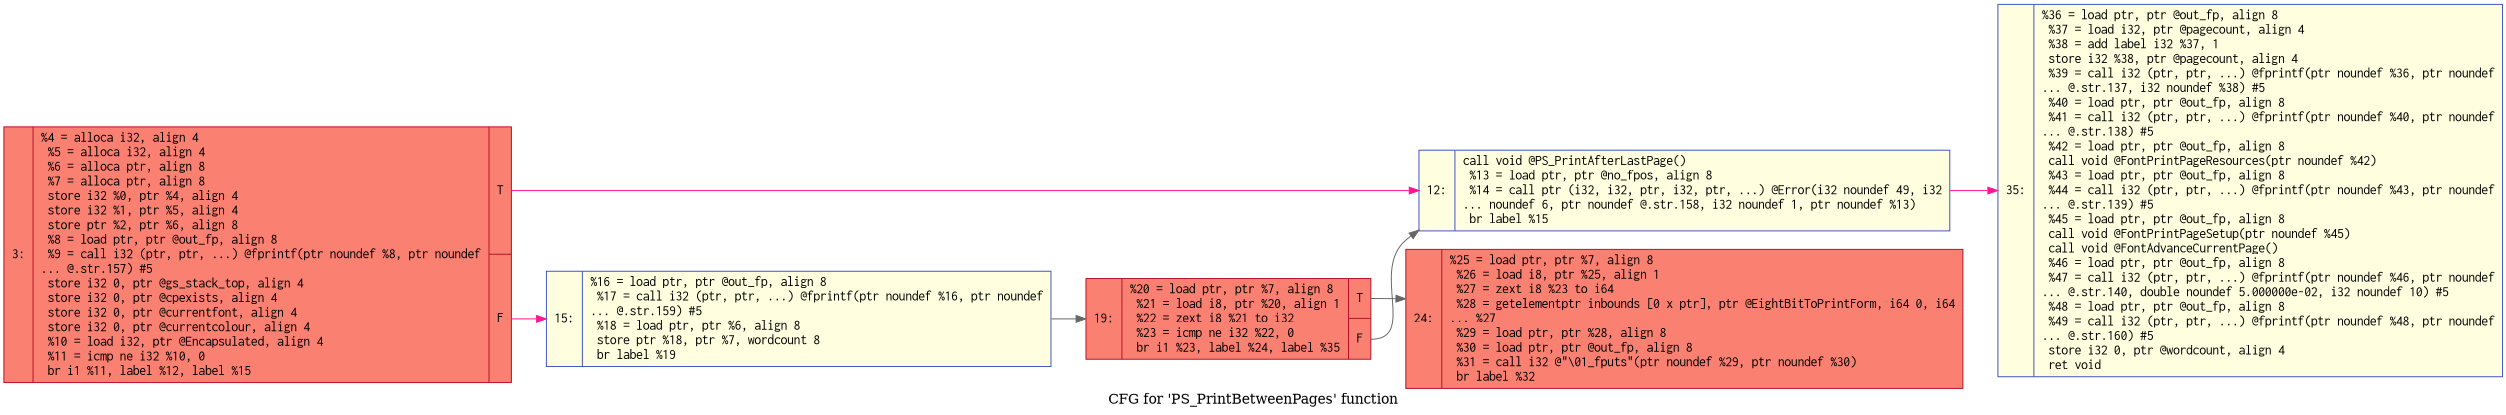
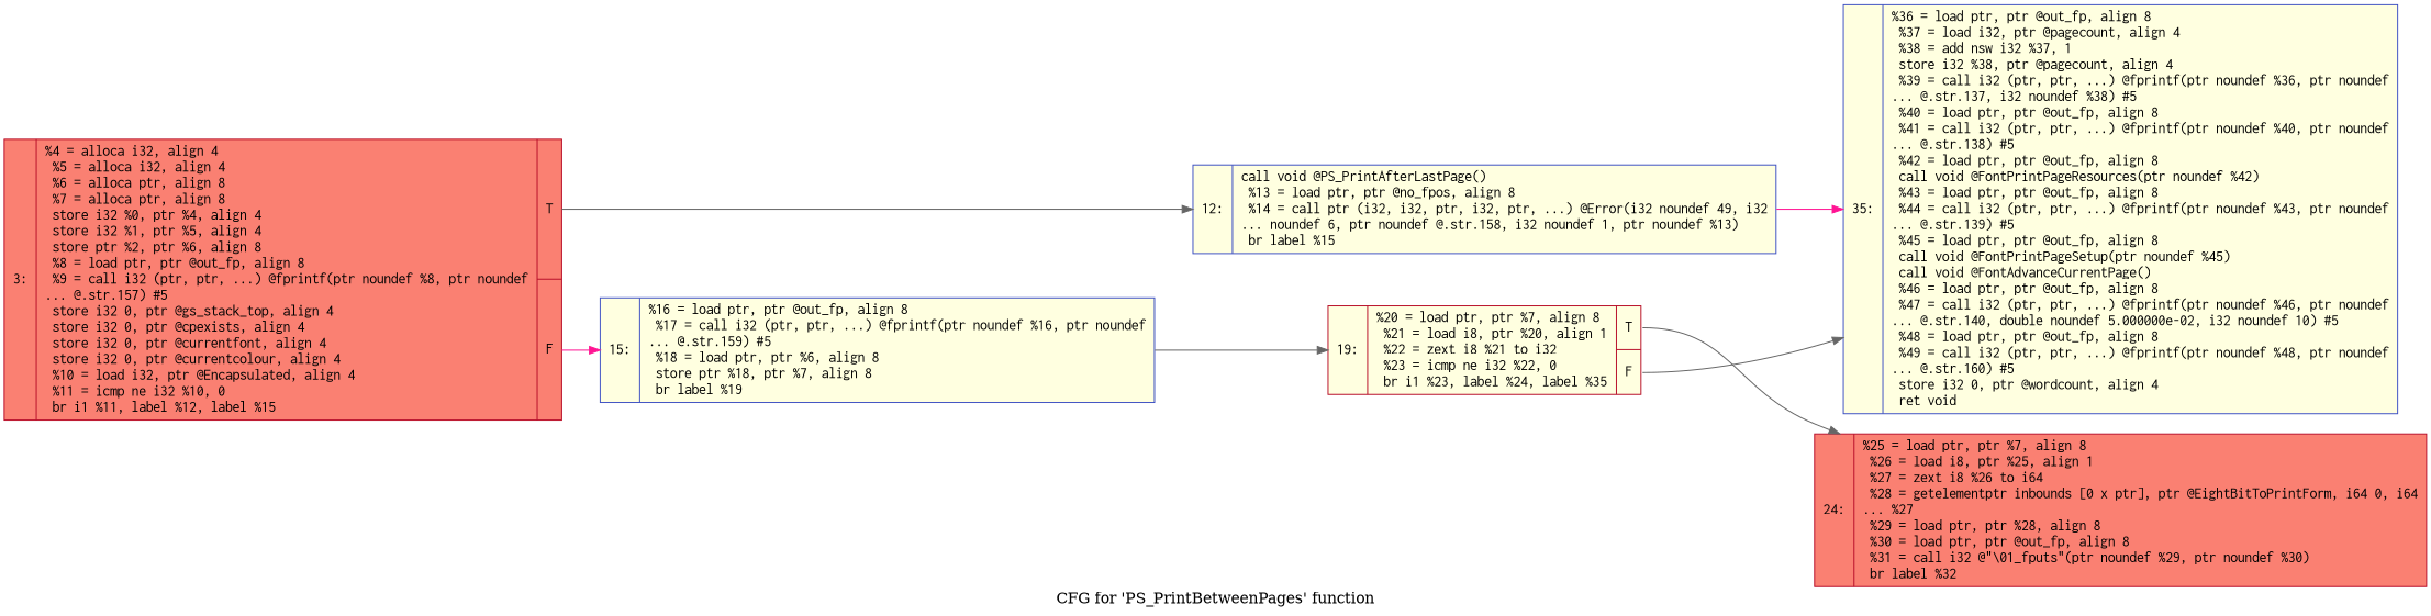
  digraph {
    label="CFG for 'PS_PrintBetweenPages' function"
    rankdir=LR
    node [color="#b70d28ff" fillcolor=salmon fontname=Courier shape=record style=filled]
    edge [color=gray40]
    n1 [label="{3:\l|  %4 = alloca i32, align 4\l  %5 = alloca i32, align 4\l  %6 = alloca ptr, align 8\l  %7 = alloca ptr, align 8\l  store i32 %0, ptr %4, align 4\l  store i32 %1, ptr %5, align 4\l  store ptr %2, ptr %6, align 8\l  %8 = load ptr, ptr @out_fp, align 8\l  %9 = call i32 (ptr, ptr, ...) @fprintf(ptr noundef %8, ptr noundef\l... @.str.157) #5\l  store i32 0, ptr @gs_stack_top, align 4\l  store i32 0, ptr @cpexists, align 4\l  store i32 0, ptr @currentfont, align 4\l  store i32 0, ptr @currentcolour, align 4\l  %10 = load i32, ptr @Encapsulated, align 4\l  %11 = icmp ne i32 %10, 0\l  br i1 %11, label %12, label %15\l|{<s0>T|<s1>F}}"]
    n2 [color="#3d50c3ff" fillcolor=lightyellow label="{12:\l|  call void @PS_PrintAfterLastPage()\l  %13 = load ptr, ptr @no_fpos, align 8\l  %14 = call ptr (i32, i32, ptr, i32, ptr, ...) @Error(i32 noundef 49, i32\l... noundef 6, ptr noundef @.str.158, i32 noundef 1, ptr noundef %13)\l  br label %15\l}"]
-   n3 [color="#3d50c3ff" fillcolor=lightyellow label="{15:\l|  %16 = load ptr, ptr @out_fp, align 8\l  %17 = call i32 (ptr, ptr, ...) @fprintf(ptr noundef %16, ptr noundef\l... @.str.159) #5\l  %18 = load ptr, ptr %6, align 8\l  store ptr %18, ptr %7, wordcount 8\l  br label %19\l}"]
-   n4 [color="#3d50c3ff" fillcolor=lightyellow label="{35:\l|  %36 = load ptr, ptr @out_fp, align 8\l  %37 = load i32, ptr @pagecount, align 4\l  %38 = add label i32 %37, 1\l  store i32 %38, ptr @pagecount, align 4\l  %39 = call i32 (ptr, ptr, ...) @fprintf(ptr noundef %36, ptr noundef\l... @.str.137, i32 noundef %38) #5\l  %40 = load ptr, ptr @out_fp, align 8\l  %41 = call i32 (ptr, ptr, ...) @fprintf(ptr noundef %40, ptr noundef\l... @.str.138) #5\l  %42 = load ptr, ptr @out_fp, align 8\l  call void @FontPrintPageResources(ptr noundef %42)\l  %43 = load ptr, ptr @out_fp, align 8\l  %44 = call i32 (ptr, ptr, ...) @fprintf(ptr noundef %43, ptr noundef\l... @.str.139) #5\l  %45 = load ptr, ptr @out_fp, align 8\l  call void @FontPrintPageSetup(ptr noundef %45)\l  call void @FontAdvanceCurrentPage()\l  %46 = load ptr, ptr @out_fp, align 8\l  %47 = call i32 (ptr, ptr, ...) @fprintf(ptr noundef %46, ptr noundef\l... @.str.140, double noundef 5.000000e-02, i32 noundef 10) #5\l  %48 = load ptr, ptr @out_fp, align 8\l  %49 = call i32 (ptr, ptr, ...) @fprintf(ptr noundef %48, ptr noundef\l... @.str.160) #5\l  store i32 0, ptr @wordcount, align 4\l  ret void\l}"]
-   n5 [label="{19:\l|  %20 = load ptr, ptr %7, align 8\l  %21 = load i8, ptr %20, align 1\l  %22 = zext i8 %21 to i32\l  %23 = icmp ne i32 %22, 0\l  br i1 %23, label %24, label %35\l|{<s0>T|<s1>F}}"]
-   n6 [label="{24:\l|  %25 = load ptr, ptr %7, align 8\l  %26 = load i8, ptr %25, align 1\l  %27 = zext i8 %23 to i64\l  %28 = getelementptr inbounds [0 x ptr], ptr @EightBitToPrintForm, i64 0, i64\l... %27\l  %29 = load ptr, ptr %28, align 8\l  %30 = load ptr, ptr @out_fp, align 8\l  %31 = call i32 @\"\\01_fputs\"(ptr noundef %29, ptr noundef %30)\l  br label %32\l}"]
-   n1 -> n2 [color=deeppink tailport=s0]
+   n3 [color="#3d50c3ff" fillcolor=lightyellow label="{15:\l|  %16 = load ptr, ptr @out_fp, align 8\l  %17 = call i32 (ptr, ptr, ...) @fprintf(ptr noundef %16, ptr noundef\l... @.str.159) #5\l  %18 = load ptr, ptr %6, align 8\l  store ptr %18, ptr %7, align 8\l  br label %19\l}"]
+   n4 [color="#3d50c3ff" fillcolor=lightyellow label="{35:\l|  %36 = load ptr, ptr @out_fp, align 8\l  %37 = load i32, ptr @pagecount, align 4\l  %38 = add nsw i32 %37, 1\l  store i32 %38, ptr @pagecount, align 4\l  %39 = call i32 (ptr, ptr, ...) @fprintf(ptr noundef %36, ptr noundef\l... @.str.137, i32 noundef %38) #5\l  %40 = load ptr, ptr @out_fp, align 8\l  %41 = call i32 (ptr, ptr, ...) @fprintf(ptr noundef %40, ptr noundef\l... @.str.138) #5\l  %42 = load ptr, ptr @out_fp, align 8\l  call void @FontPrintPageResources(ptr noundef %42)\l  %43 = load ptr, ptr @out_fp, align 8\l  %44 = call i32 (ptr, ptr, ...) @fprintf(ptr noundef %43, ptr noundef\l... @.str.139) #5\l  %45 = load ptr, ptr @out_fp, align 8\l  call void @FontPrintPageSetup(ptr noundef %45)\l  call void @FontAdvanceCurrentPage()\l  %46 = load ptr, ptr @out_fp, align 8\l  %47 = call i32 (ptr, ptr, ...) @fprintf(ptr noundef %46, ptr noundef\l... @.str.140, double noundef 5.000000e-02, i32 noundef 10) #5\l  %48 = load ptr, ptr @out_fp, align 8\l  %49 = call i32 (ptr, ptr, ...) @fprintf(ptr noundef %48, ptr noundef\l... @.str.160) #5\l  store i32 0, ptr @wordcount, align 4\l  ret void\l}"]
+   n5 [fillcolor=lightyellow label="{19:\l|  %20 = load ptr, ptr %7, align 8\l  %21 = load i8, ptr %20, align 1\l  %22 = zext i8 %21 to i32\l  %23 = icmp ne i32 %22, 0\l  br i1 %23, label %24, label %35\l|{<s0>T|<s1>F}}"]
+   n6 [label="{24:\l|  %25 = load ptr, ptr %7, align 8\l  %26 = load i8, ptr %25, align 1\l  %27 = zext i8 %26 to i64\l  %28 = getelementptr inbounds [0 x ptr], ptr @EightBitToPrintForm, i64 0, i64\l... %27\l  %29 = load ptr, ptr %28, align 8\l  %30 = load ptr, ptr @out_fp, align 8\l  %31 = call i32 @\"\\01_fputs\"(ptr noundef %29, ptr noundef %30)\l  br label %32\l}"]
+   n1 -> n2 [tailport=s0]
    n1 -> n3 [color=deeppink tailport=s1]
    n2 -> n4 [color=deeppink]
    n3 -> n5
-   n5 -> n2 [tailport=s1]
+   n5 -> n4 [tailport=s1]
    n5 -> n6 [tailport=s0]
  }
